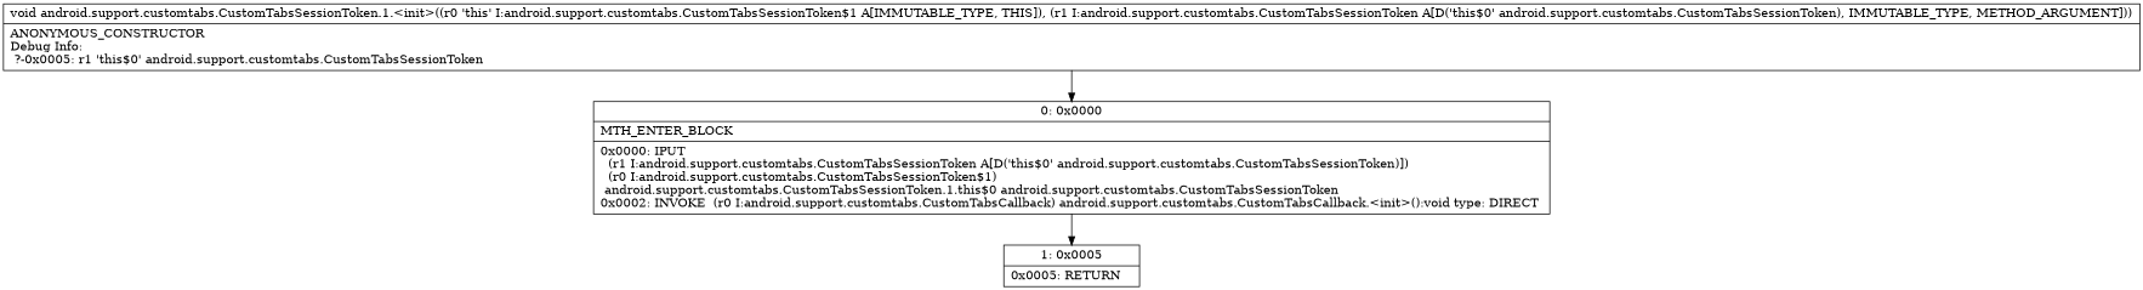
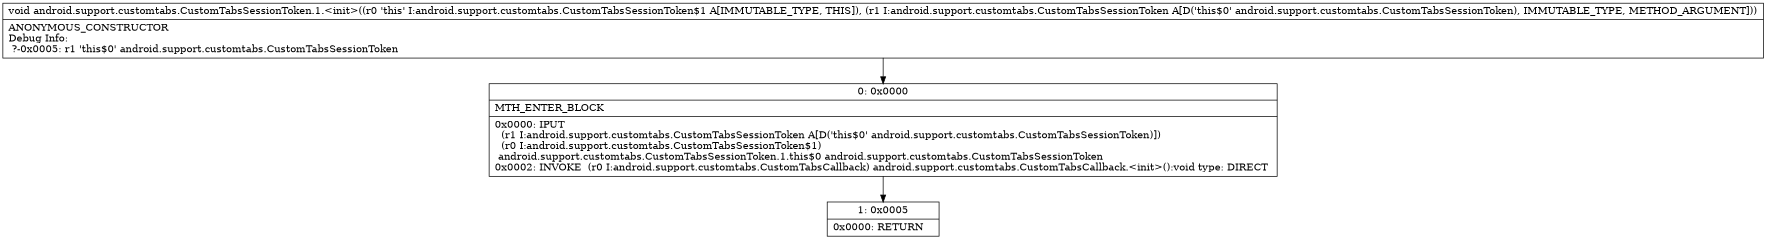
  digraph {
    node [shape=record]
    n1 [label="{0\:\ 0x0000|MTH_ENTER_BLOCK\l|0x0000: IPUT  \l  (r1 I:android.support.customtabs.CustomTabsSessionToken A[D('this$0' android.support.customtabs.CustomTabsSessionToken)])\l  (r0 I:android.support.customtabs.CustomTabsSessionToken$1)\l android.support.customtabs.CustomTabsSessionToken.1.this$0 android.support.customtabs.CustomTabsSessionToken \l0x0002: INVOKE  (r0 I:android.support.customtabs.CustomTabsCallback) android.support.customtabs.CustomTabsCallback.\<init\>():void type: DIRECT \l}"]
-   n2 [label="{1\:\ 0x0005|0x0005: RETURN   \l}"]
+   n2 [label="{1\:\ 0x0005|0x0000: RETURN   \l}"]
    n3 [label="{void android.support.customtabs.CustomTabsSessionToken.1.\<init\>((r0 'this' I:android.support.customtabs.CustomTabsSessionToken$1 A[IMMUTABLE_TYPE, THIS]), (r1 I:android.support.customtabs.CustomTabsSessionToken A[D('this$0' android.support.customtabs.CustomTabsSessionToken), IMMUTABLE_TYPE, METHOD_ARGUMENT]))  | ANONYMOUS_CONSTRUCTOR\lDebug Info:\l  ?\-0x0005: r1 'this$0' android.support.customtabs.CustomTabsSessionToken\l}"]
    n1 -> n2
    n3 -> n1
  }
